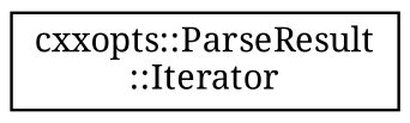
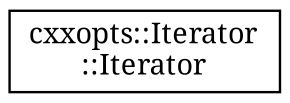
  digraph {
    rankdir=LR
    fontname="Noto Serif"
-   n1 [color=black fillcolor=white fontname="Noto Serif" fontsize=12 height=0.2 label="cxxopts::ParseResult\l::Iterator" shape=record style=filled width=0.4]
+   n1 [color=black fillcolor=white fontname="Noto Serif" fontsize=12 height=0.2 label="cxxopts::Iterator\l::Iterator" shape=record style=filled width=0.4]
  }
